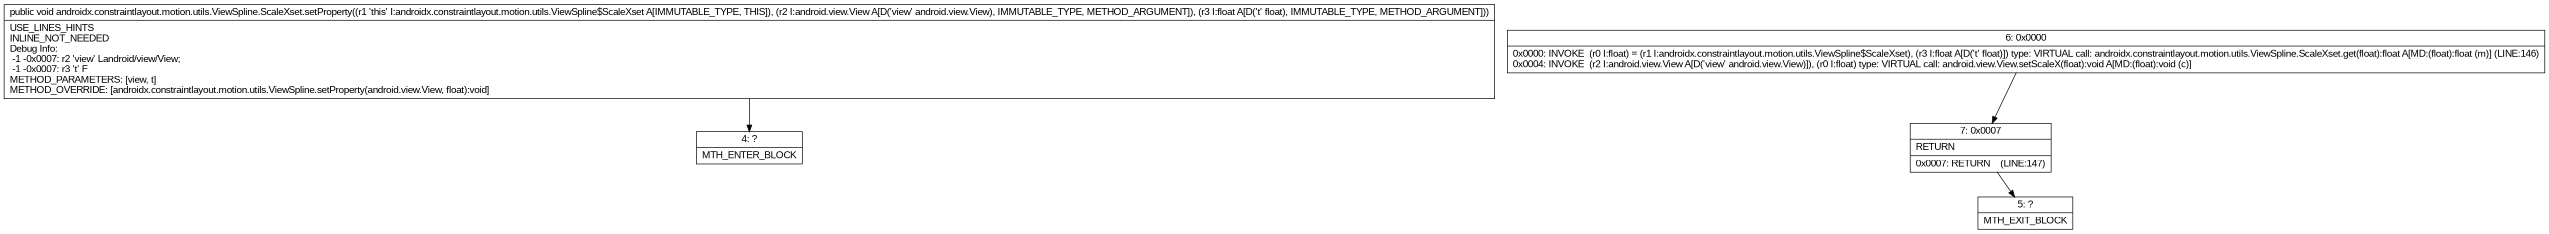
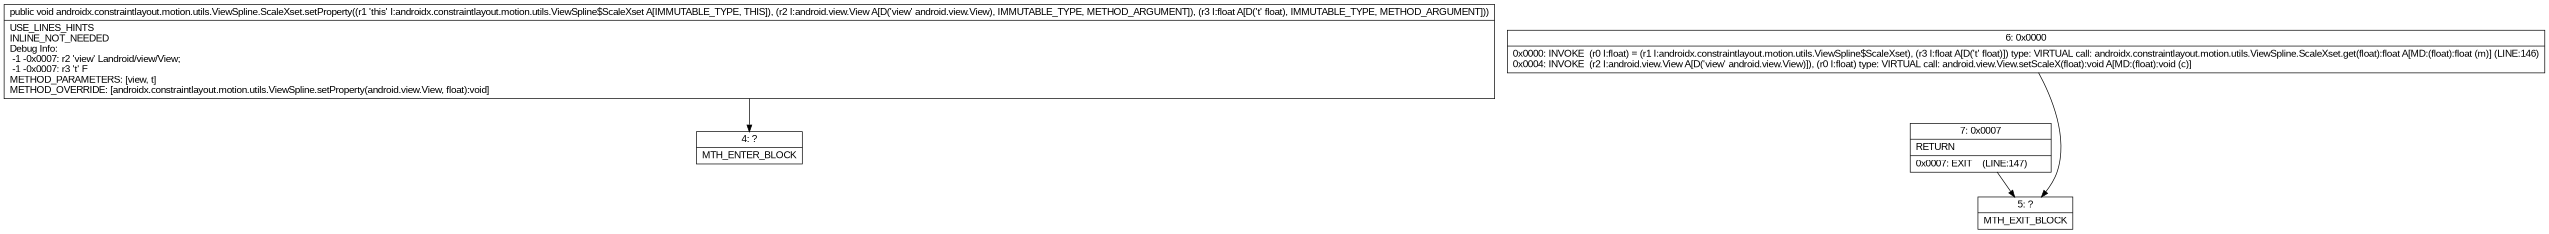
  digraph {
    fontname="Liberation Sans"
    node [fontname="Liberation Sans" shape=record]
    edge [fontname="Liberation Sans"]
    n1 [label="{4\:\ ?|MTH_ENTER_BLOCK\l}"]
    n2 [label="{6\:\ 0x0000|0x0000: INVOKE  (r0 I:float) = (r1 I:androidx.constraintlayout.motion.utils.ViewSpline$ScaleXset), (r3 I:float A[D('t' float)]) type: VIRTUAL call: androidx.constraintlayout.motion.utils.ViewSpline.ScaleXset.get(float):float A[MD:(float):float (m)] (LINE:146)\l0x0004: INVOKE  (r2 I:android.view.View A[D('view' android.view.View)]), (r0 I:float) type: VIRTUAL call: android.view.View.setScaleX(float):void A[MD:(float):void (c)]\l}"]
-   n3 [label="{7\:\ 0x0007|RETURN\l|0x0007: RETURN    (LINE:147)\l}"]
+   n3 [label="{7\:\ 0x0007|RETURN\l|0x0007: EXIT    (LINE:147)\l}"]
    n4 [label="{5\:\ ?|MTH_EXIT_BLOCK\l}"]
    n5 [label="{public void androidx.constraintlayout.motion.utils.ViewSpline.ScaleXset.setProperty((r1 'this' I:androidx.constraintlayout.motion.utils.ViewSpline$ScaleXset A[IMMUTABLE_TYPE, THIS]), (r2 I:android.view.View A[D('view' android.view.View), IMMUTABLE_TYPE, METHOD_ARGUMENT]), (r3 I:float A[D('t' float), IMMUTABLE_TYPE, METHOD_ARGUMENT]))  | USE_LINES_HINTS\lINLINE_NOT_NEEDED\lDebug Info:\l  \-1 \-0x0007: r2 'view' Landroid\/view\/View;\l  \-1 \-0x0007: r3 't' F\lMETHOD_PARAMETERS: [view, t]\lMETHOD_OVERRIDE: [androidx.constraintlayout.motion.utils.ViewSpline.setProperty(android.view.View, float):void]\l}"]
-   n2 -> n3
+   n2 -> n4
    n3 -> n4
    n5 -> n1
  }
